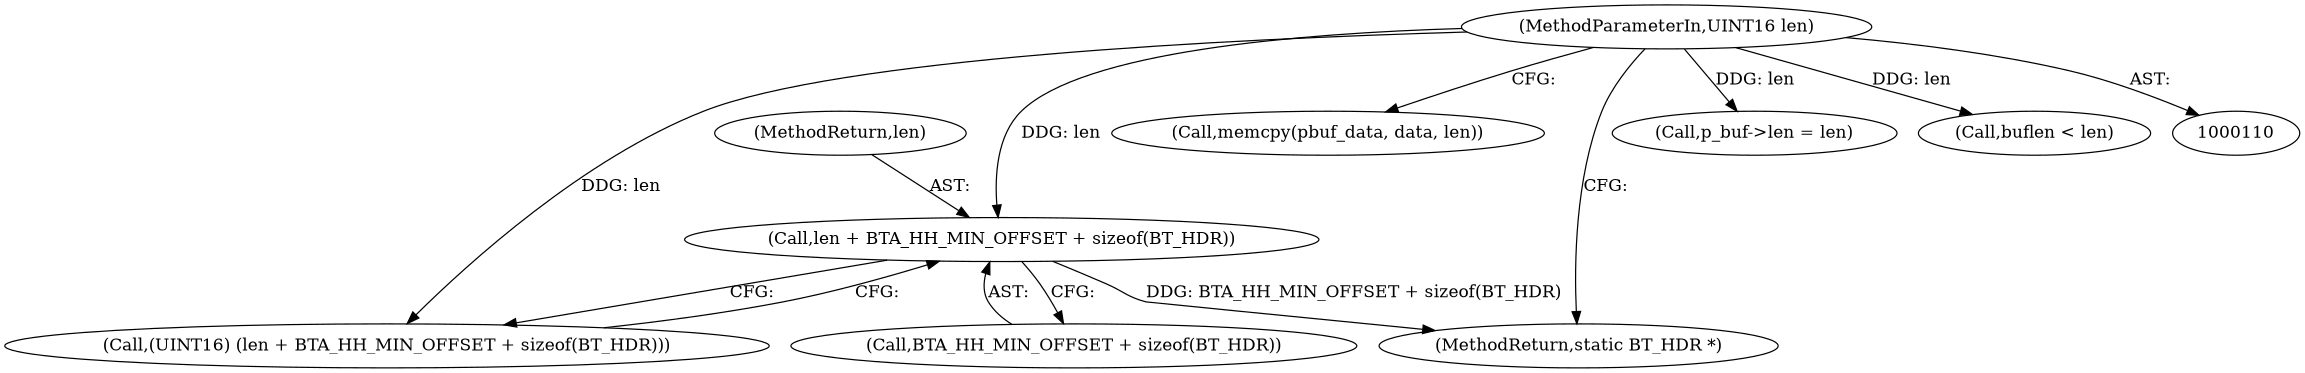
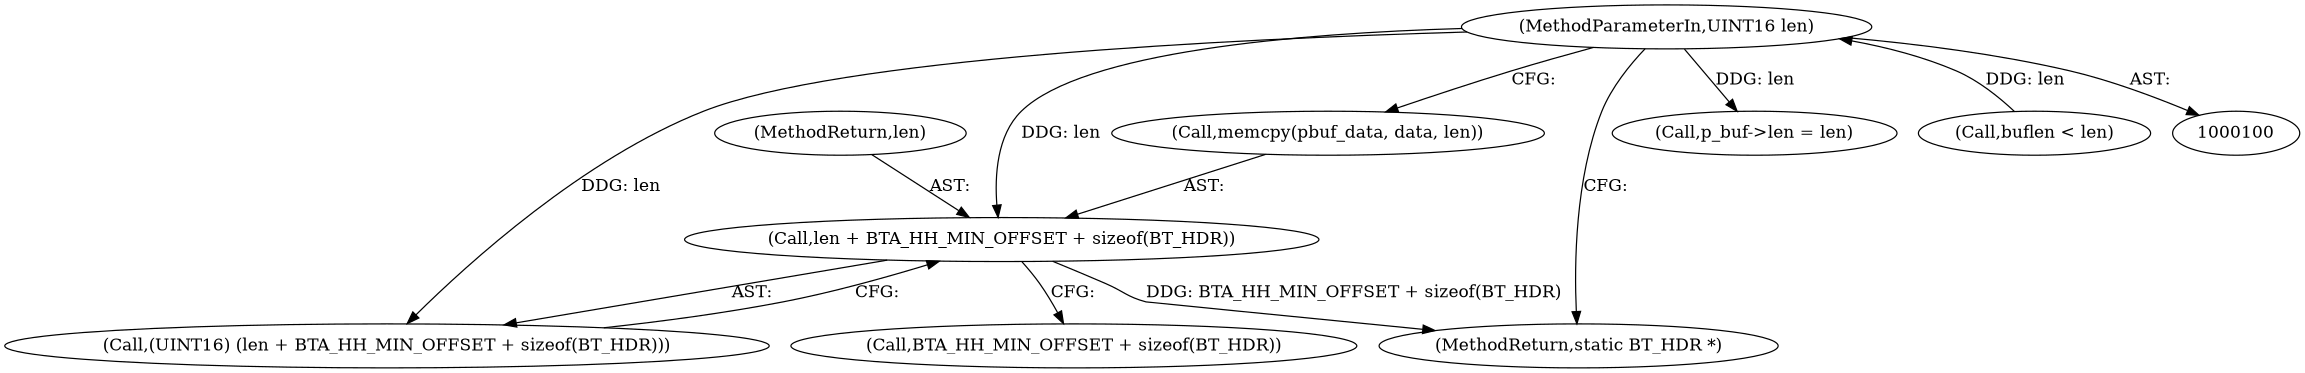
  digraph {
    n1 [label="(Call,len + BTA_HH_MIN_OFFSET + sizeof(BT_HDR))"]
    n2 [label="(Call,BTA_HH_MIN_OFFSET + sizeof(BT_HDR))"]
    n3 [label="(Call,(UINT16) (len + BTA_HH_MIN_OFFSET + sizeof(BT_HDR)))"]
    n4 [label="(MethodReturn,static BT_HDR *)"]
    n5 [label="(MethodParameterIn,UINT16 len)"]
    n6 [label="(Call,memcpy(pbuf_data, data, len))"]
    n7 [label="(Call,p_buf->len = len)"]
    n8 [label="(Call,buflen < len)"]
-   1000100 [label=1000110]
+   1000100
    n10 [label="(MethodReturn,len)"]
    n1 -> n2 [label="CFG: "]
-   n1 -> n3 [label="CFG: "]
+   n1 -> n3 [label="AST: "]
    n1 -> n4 [label="DDG: BTA_HH_MIN_OFFSET + sizeof(BT_HDR)"]
-   n2 -> n1 [label="AST: "]
+   n6 -> n1 [label="AST: "]
    n3 -> n1 [label="CFG: "]
    n5 -> n1 [label="DDG: len"]
    n5 -> n3 [label="DDG: len"]
    n5 -> n4 [label="CFG: "]
    n5 -> n6 [label="CFG: "]
    n5 -> n7 [label="DDG: len"]
-   n5 -> n8 [label="DDG: len"]
+   n8 -> n5 [label="DDG: len"]
    n5 -> 1000100 [label="AST: "]
    n10 -> n1 [label="AST: "]
  }
